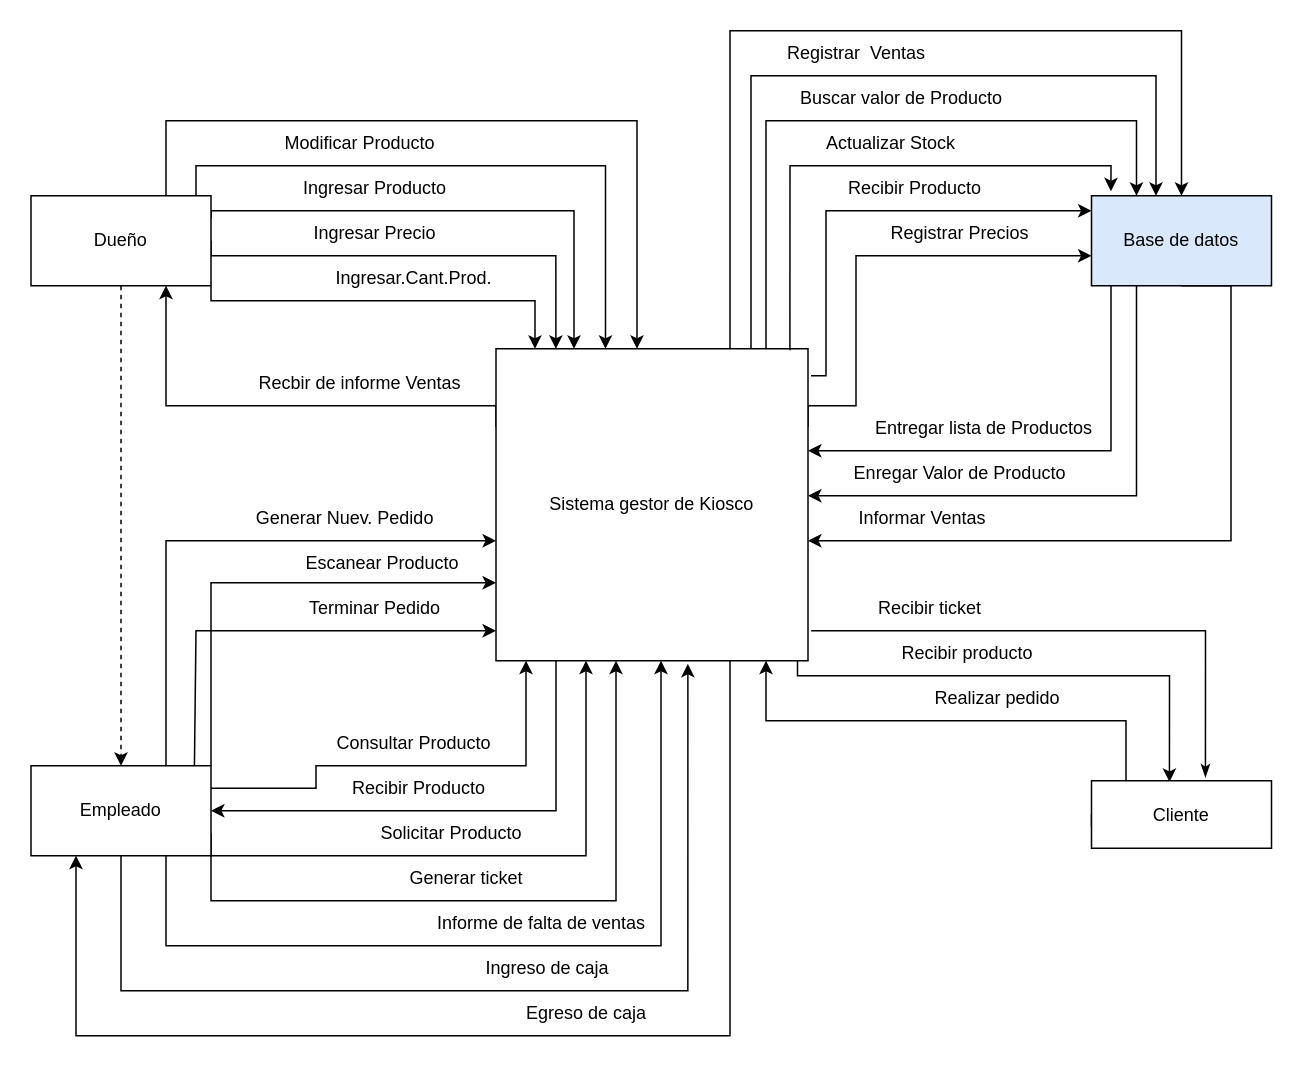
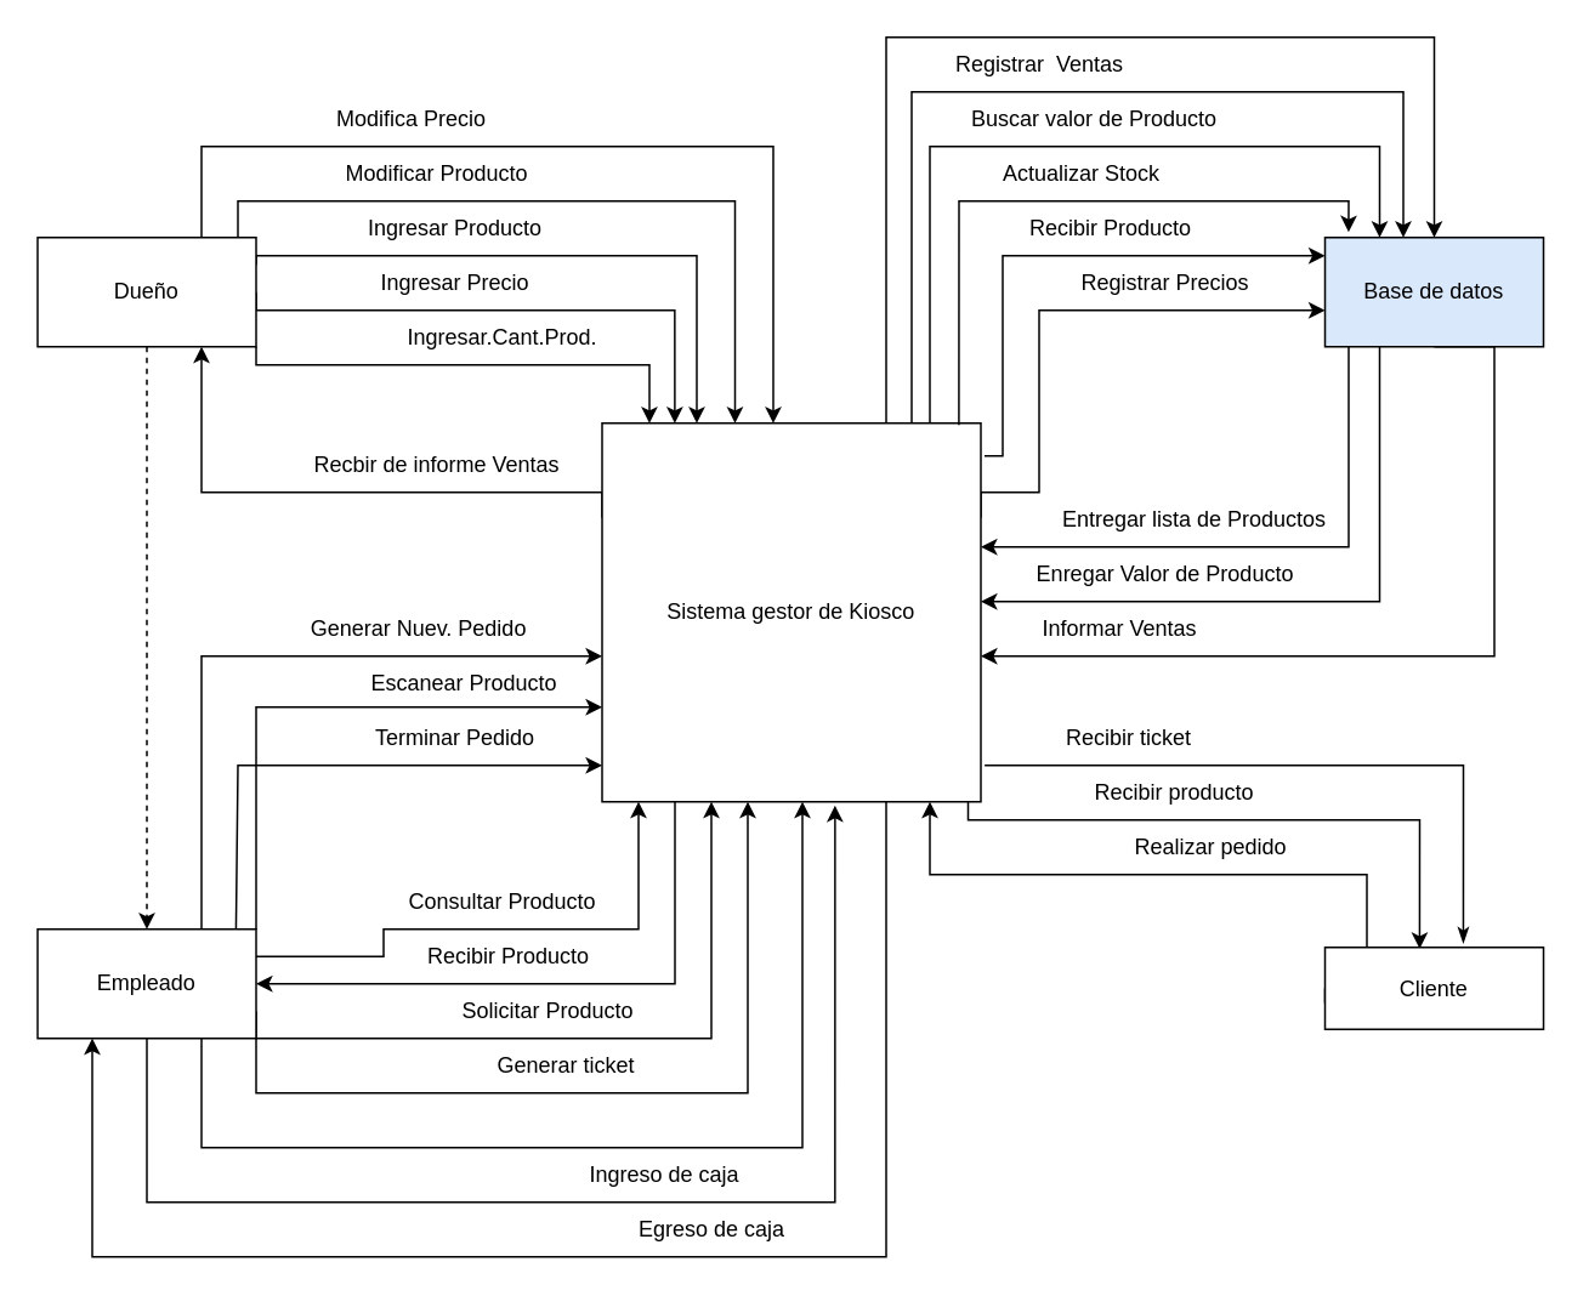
  <mxCell id="0" />
  <mxCell id="1" parent="0" />
  <mxCell id="2" style="edgeStyle=orthogonalEdgeStyle;rounded=0;orthogonalLoop=1;jettySize=auto;html=1;entryX=1;entryY=0.5;entryDx=0;entryDy=0;" edge="1" parent="1" source="10" target="29"><mxGeometry relative="1" as="geometry"><mxPoint x="460" y="490" as="sourcePoint" /><Array as="points"><mxPoint x="370" y="540" /></Array></mxGeometry></mxCell>
  <mxCell id="3" style="edgeStyle=orthogonalEdgeStyle;rounded=0;orthogonalLoop=1;jettySize=auto;html=1;exitX=0.75;exitY=0;exitDx=0;exitDy=0;" edge="1" parent="1" source="10" target="21"><mxGeometry relative="1" as="geometry"><Array as="points"><mxPoint x="500" y="232" /><mxPoint x="500" y="50" /><mxPoint x="770" y="50" /></Array></mxGeometry></mxCell>
  <mxCell id="4" style="edgeStyle=orthogonalEdgeStyle;rounded=0;orthogonalLoop=1;jettySize=auto;html=1;exitX=1;exitY=0;exitDx=0;exitDy=0;entryX=0.25;entryY=0;entryDx=0;entryDy=0;" edge="1" parent="1" source="10" target="21"><mxGeometry relative="1" as="geometry"><Array as="points"><mxPoint x="510" y="232" /><mxPoint x="510" y="80" /><mxPoint x="757" y="80" /></Array></mxGeometry></mxCell>
  <mxCell id="5" style="edgeStyle=orthogonalEdgeStyle;rounded=0;orthogonalLoop=1;jettySize=auto;html=1;exitX=1;exitY=0.25;exitDx=0;exitDy=0;" edge="1" parent="1" source="10" target="21"><mxGeometry relative="1" as="geometry"><Array as="points"><mxPoint x="538" y="270" /><mxPoint x="570" y="270" /><mxPoint x="570" y="170" /></Array></mxGeometry></mxCell>
  <mxCell id="6" style="edgeStyle=orthogonalEdgeStyle;rounded=0;orthogonalLoop=1;jettySize=auto;html=1;" edge="1" parent="1" target="21"><mxGeometry relative="1" as="geometry"><mxPoint x="540" y="250" as="sourcePoint" /><Array as="points"><mxPoint x="550" y="250" /><mxPoint x="550" y="140" /></Array></mxGeometry></mxCell>
  <mxCell id="7" style="edgeStyle=orthogonalEdgeStyle;rounded=0;orthogonalLoop=1;jettySize=auto;html=1;exitX=0.75;exitY=0;exitDx=0;exitDy=0;entryX=0.5;entryY=0;entryDx=0;entryDy=0;" edge="1" parent="1" source="10" target="21"><mxGeometry relative="1" as="geometry"><Array as="points"><mxPoint x="486" y="20" /><mxPoint x="787" y="20" /></Array></mxGeometry></mxCell>
  <mxCell id="8" style="edgeStyle=orthogonalEdgeStyle;rounded=0;orthogonalLoop=1;jettySize=auto;html=1;exitX=0.75;exitY=1;exitDx=0;exitDy=0;entryX=0.25;entryY=1;entryDx=0;entryDy=0;" edge="1" parent="1" source="10" target="29"><mxGeometry relative="1" as="geometry"><Array as="points"><mxPoint x="486" y="690" /><mxPoint x="50" y="690" /></Array></mxGeometry></mxCell>
  <mxCell id="9" style="edgeStyle=orthogonalEdgeStyle;rounded=0;orthogonalLoop=1;jettySize=auto;html=1;exitX=0;exitY=0.25;exitDx=0;exitDy=0;entryX=0.75;entryY=1;entryDx=0;entryDy=0;" edge="1" parent="1" source="10" target="17"><mxGeometry relative="1" as="geometry"><Array as="points"><mxPoint x="330" y="270" /><mxPoint x="110" y="270" /></Array></mxGeometry></mxCell>
  <mxCell id="10" value="Sistema gestor de Kiosco" style="whiteSpace=wrap;html=1;aspect=fixed;" vertex="1" parent="1"><mxGeometry x="330" y="232" width="208" height="208" as="geometry" /></mxCell>
  <mxCell id="11" style="edgeStyle=orthogonalEdgeStyle;rounded=0;orthogonalLoop=1;jettySize=auto;html=1;exitX=1;exitY=0.5;exitDx=0;exitDy=0;entryX=0.192;entryY=0;entryDx=0;entryDy=0;entryPerimeter=0;" edge="1" parent="1" source="17" target="10"><mxGeometry relative="1" as="geometry"><mxPoint x="370" y="220" as="targetPoint" /><Array as="points"><mxPoint x="140" y="170" /><mxPoint x="370" y="170" /></Array></mxGeometry></mxCell>
  <mxCell id="12" style="edgeStyle=orthogonalEdgeStyle;rounded=0;orthogonalLoop=1;jettySize=auto;html=1;exitX=0.5;exitY=1;exitDx=0;exitDy=0;entryX=0.5;entryY=0;entryDx=0;entryDy=0;dashed=1;" edge="1" parent="1" source="17" target="29"><mxGeometry relative="1" as="geometry" /></mxCell>
  <mxCell id="13" style="edgeStyle=orthogonalEdgeStyle;rounded=0;orthogonalLoop=1;jettySize=auto;html=1;exitX=1;exitY=0.25;exitDx=0;exitDy=0;entryX=0.25;entryY=0;entryDx=0;entryDy=0;" edge="1" parent="1" source="17" target="10"><mxGeometry relative="1" as="geometry"><Array as="points"><mxPoint x="140" y="140" /><mxPoint x="382" y="140" /></Array></mxGeometry></mxCell>
  <mxCell id="14" style="edgeStyle=orthogonalEdgeStyle;rounded=0;orthogonalLoop=1;jettySize=auto;html=1;exitX=1;exitY=1;exitDx=0;exitDy=0;entryX=0.125;entryY=0;entryDx=0;entryDy=0;entryPerimeter=0;" edge="1" parent="1" source="17" target="10"><mxGeometry relative="1" as="geometry"><Array as="points"><mxPoint x="140" y="200" /><mxPoint x="356" y="200" /></Array></mxGeometry></mxCell>
  <mxCell id="15" style="edgeStyle=orthogonalEdgeStyle;rounded=0;orthogonalLoop=1;jettySize=auto;html=1;" edge="1" parent="1" source="17" target="10"><mxGeometry relative="1" as="geometry"><Array as="points"><mxPoint x="130" y="110" /><mxPoint x="403" y="110" /></Array></mxGeometry></mxCell>
  <mxCell id="16" style="edgeStyle=orthogonalEdgeStyle;rounded=0;orthogonalLoop=1;jettySize=auto;html=1;exitX=0.75;exitY=0;exitDx=0;exitDy=0;" edge="1" parent="1" source="17" target="10"><mxGeometry relative="1" as="geometry"><Array as="points"><mxPoint x="110" y="80" /><mxPoint x="424" y="80" /></Array></mxGeometry></mxCell>
  <mxCell id="17" value="Dueño" style="rounded=0;whiteSpace=wrap;html=1;" vertex="1" parent="1"><mxGeometry y="130" width="120" height="60" as="geometry" x="20" /></mxCell>
  <mxCell id="18" style="edgeStyle=orthogonalEdgeStyle;rounded=0;orthogonalLoop=1;jettySize=auto;html=1;exitX=0.5;exitY=1;exitDx=0;exitDy=0;" edge="1" parent="1" source="21" target="10"><mxGeometry relative="1" as="geometry"><Array as="points"><mxPoint x="820" y="190" /><mxPoint x="820" y="360" /></Array></mxGeometry></mxCell>
  <mxCell id="19" style="edgeStyle=orthogonalEdgeStyle;rounded=0;orthogonalLoop=1;jettySize=auto;html=1;" edge="1" parent="1" target="10"><mxGeometry relative="1" as="geometry"><mxPoint x="740" y="190" as="sourcePoint" /><mxPoint x="530" y="300" as="targetPoint" /><Array as="points"><mxPoint x="740" y="300" /></Array></mxGeometry></mxCell>
  <mxCell id="20" style="edgeStyle=orthogonalEdgeStyle;rounded=0;orthogonalLoop=1;jettySize=auto;html=1;exitX=0.25;exitY=1;exitDx=0;exitDy=0;" edge="1" parent="1" source="21" target="10"><mxGeometry relative="1" as="geometry"><Array as="points"><mxPoint x="757" y="330" /></Array></mxGeometry></mxCell>
  <mxCell id="21" value="Base de datos" style="rounded=0;whiteSpace=wrap;html=1;fillColor=#dae8fc;" vertex="1" parent="1"><mxGeometry x="727" y="130" width="120" height="60" as="geometry" /></mxCell>
  <mxCell id="22" style="edgeStyle=orthogonalEdgeStyle;rounded=0;orthogonalLoop=1;jettySize=auto;html=1;exitX=0.75;exitY=0;exitDx=0;exitDy=0;" edge="1" parent="1" source="29" target="10"><mxGeometry relative="1" as="geometry"><Array as="points"><mxPoint x="110" y="360" /></Array></mxGeometry></mxCell>
  <mxCell id="23" style="edgeStyle=orthogonalEdgeStyle;rounded=0;orthogonalLoop=1;jettySize=auto;html=1;exitX=1;exitY=0;exitDx=0;exitDy=0;entryX=0;entryY=0.75;entryDx=0;entryDy=0;" edge="1" parent="1" source="29" target="10"><mxGeometry relative="1" as="geometry"><mxPoint x="380" y="390" as="targetPoint" /><Array as="points"><mxPoint x="140" y="388" /></Array></mxGeometry></mxCell>
  <mxCell id="24" style="edgeStyle=orthogonalEdgeStyle;rounded=0;orthogonalLoop=1;jettySize=auto;html=1;exitX=1;exitY=0.25;exitDx=0;exitDy=0;" edge="1" parent="1" source="29" target="10"><mxGeometry relative="1" as="geometry"><Array as="points"><mxPoint x="210" y="525" /><mxPoint x="210" y="510" /><mxPoint x="350" y="510" /></Array></mxGeometry></mxCell>
  <mxCell id="25" style="edgeStyle=orthogonalEdgeStyle;rounded=0;orthogonalLoop=1;jettySize=auto;html=1;exitX=1;exitY=0.75;exitDx=0;exitDy=0;" edge="1" parent="1" source="29" target="10"><mxGeometry relative="1" as="geometry"><Array as="points"><mxPoint x="140" y="570" /><mxPoint x="390" y="570" /></Array></mxGeometry></mxCell>
  <mxCell id="26" style="edgeStyle=orthogonalEdgeStyle;rounded=0;orthogonalLoop=1;jettySize=auto;html=1;exitX=1;exitY=1;exitDx=0;exitDy=0;" edge="1" parent="1" source="29" target="10"><mxGeometry relative="1" as="geometry"><Array as="points"><mxPoint x="140" y="600" /><mxPoint x="410" y="600" /></Array></mxGeometry></mxCell>
  <mxCell id="27" style="edgeStyle=orthogonalEdgeStyle;rounded=0;orthogonalLoop=1;jettySize=auto;html=1;exitX=0.75;exitY=1;exitDx=0;exitDy=0;" edge="1" parent="1" source="29" target="10"><mxGeometry relative="1" as="geometry"><Array as="points"><mxPoint x="110" y="630" /><mxPoint x="440" y="630" /></Array></mxGeometry></mxCell>
  <mxCell id="28" style="edgeStyle=orthogonalEdgeStyle;rounded=0;orthogonalLoop=1;jettySize=auto;html=1;exitX=0.5;exitY=1;exitDx=0;exitDy=0;entryX=0.615;entryY=1.01;entryDx=0;entryDy=0;entryPerimeter=0;" edge="1" parent="1" source="29" target="10"><mxGeometry relative="1" as="geometry"><Array as="points"><mxPoint x="80" y="660" /><mxPoint x="458" y="660" /></Array></mxGeometry></mxCell>
  <mxCell id="29" value="Empleado" style="rounded=0;whiteSpace=wrap;html=1;" vertex="1" parent="1"><mxGeometry y="510" width="120" height="60" as="geometry" x="20" /></mxCell>
  <mxCell id="30" value="Ingresar Producto" style="text;html=1;align=center;verticalAlign=middle;resizable=0;points=[];autosize=1;strokeColor=none;fillColor=none;" vertex="1" parent="1"><mxGeometry x="189" y="110" width="120" height="30" as="geometry" /></mxCell>
  <mxCell id="31" value="Ingresar Precio" style="text;html=1;align=center;verticalAlign=middle;resizable=0;points=[];autosize=1;strokeColor=none;fillColor=none;" vertex="1" parent="1"><mxGeometry x="199" y="140" width="100" height="30" as="geometry" /></mxCell>
  <mxCell id="32" value="Ingresar.Cant.Prod." style="text;html=1;align=center;verticalAlign=middle;resizable=0;points=[];autosize=1;strokeColor=none;fillColor=none;" vertex="1" parent="1"><mxGeometry x="210" y="170" width="130" height="30" as="geometry" /></mxCell>
  <mxCell id="33" value="Generar Nuev. Pedido" style="text;html=1;align=center;verticalAlign=middle;resizable=0;points=[];autosize=1;strokeColor=none;fillColor=none;" vertex="1" parent="1"><mxGeometry x="159" y="330" width="140" height="30" as="geometry" /></mxCell>
  <mxCell id="34" value="Escanear Producto" style="text;html=1;align=center;verticalAlign=middle;resizable=0;points=[];autosize=1;strokeColor=none;fillColor=none;" vertex="1" parent="1"><mxGeometry x="189" y="360" width="130" height="30" as="geometry" /></mxCell>
  <mxCell id="35" value="Terminar Pedido" style="text;html=1;align=center;verticalAlign=middle;resizable=0;points=[];autosize=1;strokeColor=none;fillColor=none;" vertex="1" parent="1"><mxGeometry x="194" y="390" width="110" height="30" as="geometry" /></mxCell>
  <mxCell id="36" value="Consultar Producto" style="text;html=1;align=center;verticalAlign=middle;resizable=0;points=[];autosize=1;strokeColor=none;fillColor=none;" vertex="1" parent="1"><mxGeometry x="210" y="480" width="130" height="30" as="geometry" /></mxCell>
  <mxCell id="37" value="Recibir Producto&amp;nbsp;" style="text;html=1;align=center;verticalAlign=middle;resizable=0;points=[];autosize=1;strokeColor=none;fillColor=none;" vertex="1" parent="1"><mxGeometry x="220" y="510" width="120" height="30" as="geometry" /></mxCell>
  <mxCell id="38" value="Solicitar Producto" style="text;html=1;align=center;verticalAlign=middle;resizable=0;points=[];autosize=1;strokeColor=none;fillColor=none;" vertex="1" parent="1"><mxGeometry x="240" y="540" width="120" height="30" as="geometry" /></mxCell>
  <mxCell id="39" value="Registrar&amp;nbsp; Ventas" style="text;html=1;align=center;verticalAlign=middle;resizable=0;points=[];autosize=1;strokeColor=none;fillColor=none;rotation=0;" vertex="1" parent="1"><mxGeometry x="510" y="20" width="120" height="30" as="geometry" /></mxCell>
  <mxCell id="40" value="Buscar valor de Producto" style="text;html=1;align=center;verticalAlign=middle;resizable=0;points=[];autosize=1;strokeColor=none;fillColor=none;" vertex="1" parent="1"><mxGeometry x="520" y="50" width="160" height="30" as="geometry" /></mxCell>
  <mxCell id="41" value="Actualizar Stock" style="text;html=1;align=center;verticalAlign=middle;resizable=0;points=[];autosize=1;strokeColor=none;fillColor=none;" vertex="1" parent="1"><mxGeometry x="538" y="80" width="110" height="30" as="geometry" /></mxCell>
  <mxCell id="42" value="Recibir Producto" style="text;html=1;align=center;verticalAlign=middle;resizable=0;points=[];autosize=1;strokeColor=none;fillColor=none;" vertex="1" parent="1"><mxGeometry x="554" y="110" width="110" height="30" as="geometry" /></mxCell>
  <mxCell id="43" value="Registrar Precios" style="text;html=1;align=center;verticalAlign=middle;resizable=0;points=[];autosize=1;strokeColor=none;fillColor=none;" vertex="1" parent="1"><mxGeometry x="579" y="140" width="120" height="30" as="geometry" /></mxCell>
  <mxCell id="44" value="Entregar lista de Productos" style="text;html=1;align=center;verticalAlign=middle;resizable=0;points=[];autosize=1;strokeColor=none;fillColor=none;" vertex="1" parent="1"><mxGeometry x="570" y="270" width="170" height="30" as="geometry" /></mxCell>
  <mxCell id="45" value="Enregar Valor de Producto" style="text;html=1;align=center;verticalAlign=middle;resizable=0;points=[];autosize=1;strokeColor=none;fillColor=none;" vertex="1" parent="1"><mxGeometry x="559" y="300" width="160" height="30" as="geometry" /></mxCell>
  <mxCell id="46" value="Informar Ventas" style="text;html=1;align=center;verticalAlign=middle;resizable=0;points=[];autosize=1;strokeColor=none;fillColor=none;" vertex="1" parent="1"><mxGeometry x="559" y="330" width="110" height="30" as="geometry" /></mxCell>
  <mxCell id="47" style="edgeStyle=orthogonalEdgeStyle;rounded=0;orthogonalLoop=1;jettySize=auto;html=1;exitX=0;exitY=0.5;exitDx=0;exitDy=0;" edge="1" parent="1" source="50" target="10"><mxGeometry relative="1" as="geometry"><mxPoint x="480" y="550" as="targetPoint" /><Array as="points"><mxPoint x="750" y="550" /><mxPoint x="750" y="480" /><mxPoint x="510" y="480" /></Array></mxGeometry></mxCell>
  <mxCell id="48" style="edgeStyle=orthogonalEdgeStyle;rounded=0;orthogonalLoop=1;jettySize=auto;html=1;entryX=0.433;entryY=0.017;entryDx=0;entryDy=0;entryPerimeter=0;" edge="1" parent="1" target="50"><mxGeometry relative="1" as="geometry"><Array as="points"><mxPoint x="531" y="450" /><mxPoint x="779" y="450" /></Array><mxPoint x="531" y="440" as="sourcePoint" /></mxGeometry></mxCell>
  <mxCell id="49" style="edgeStyle=orthogonalEdgeStyle;rounded=0;orthogonalLoop=1;jettySize=auto;html=1;exitX=1.01;exitY=0.904;exitDx=0;exitDy=0;entryX=0.633;entryY=-0.05;entryDx=0;entryDy=0;entryPerimeter=0;endArrow=classicThin;endFill=1;exitPerimeter=0;" edge="1" parent="1" source="10" target="50"><mxGeometry relative="1" as="geometry" /></mxCell>
  <mxCell id="50" value="Cliente" style="rounded=0;whiteSpace=wrap;html=1;" vertex="1" parent="1"><mxGeometry x="727" y="520" width="120" height="45" as="geometry" /></mxCell>
  <mxCell id="51" value="Recibir ticket" style="text;html=1;align=center;verticalAlign=middle;resizable=0;points=[];autosize=1;strokeColor=none;fillColor=none;" vertex="1" parent="1"><mxGeometry x="574" y="390" width="90" height="30" as="geometry" /></mxCell>
  <mxCell id="52" value="Generar ticket" style="text;html=1;align=center;verticalAlign=middle;resizable=0;points=[];autosize=1;strokeColor=none;fillColor=none;" vertex="1" parent="1"><mxGeometry x="260" y="570" width="100" height="30" as="geometry" /></mxCell>
  <mxCell id="53" value="" style="endArrow=classic;html=1;rounded=0;entryX=0;entryY=0.904;entryDx=0;entryDy=0;entryPerimeter=0;exitX=0.908;exitY=0;exitDx=0;exitDy=0;exitPerimeter=0;" edge="1" parent="1" source="29" target="10"><mxGeometry width="50" height="50" relative="1" as="geometry"><mxPoint x="130" y="500" as="sourcePoint" /><mxPoint x="220" y="450" as="targetPoint" /><Array as="points"><mxPoint x="130" y="420" /></Array></mxGeometry></mxCell>
  <mxCell id="54" value="" style="endArrow=classic;html=1;rounded=0;exitX=0.942;exitY=0.005;exitDx=0;exitDy=0;exitPerimeter=0;entryX=0.108;entryY=-0.05;entryDx=0;entryDy=0;entryPerimeter=0;" edge="1" parent="1" source="10" target="21"><mxGeometry width="50" height="50" relative="1" as="geometry"><mxPoint x="530" y="230" as="sourcePoint" /><mxPoint x="740" y="120" as="targetPoint" /><Array as="points"><mxPoint x="526" y="110" /><mxPoint x="740" y="110" /></Array></mxGeometry></mxCell>
  <mxCell id="55" style="edgeStyle=orthogonalEdgeStyle;rounded=0;orthogonalLoop=1;jettySize=auto;html=1;exitX=0.5;exitY=1;exitDx=0;exitDy=0;" edge="1" parent="1"><mxGeometry relative="1" as="geometry"><mxPoint x="655" y="480" as="sourcePoint" /><mxPoint x="655" y="480" as="targetPoint" /></mxGeometry></mxCell>
- <mxCell id="56" value="Informe de falta de ventas" style="text;html=1;align=center;verticalAlign=middle;resizable=0;points=[];autosize=1;strokeColor=none;fillColor=none;" vertex="1" parent="1"><mxGeometry x="280" y="600" width="160" height="30" as="geometry" /></mxCell>
  <mxCell id="57" value="Ingreso de caja" style="text;html=1;align=center;verticalAlign=middle;resizable=0;points=[];autosize=1;strokeColor=none;fillColor=none;" vertex="1" parent="1"><mxGeometry x="309" y="630" width="110" height="30" as="geometry" /></mxCell>
  <mxCell id="58" value="Egreso de caja" style="text;html=1;align=center;verticalAlign=middle;resizable=0;points=[];autosize=1;strokeColor=none;fillColor=none;" vertex="1" parent="1"><mxGeometry x="340" y="660" width="100" height="30" as="geometry" /></mxCell>
  <mxCell id="59" value="Modificar Producto" style="text;html=1;align=center;verticalAlign=middle;resizable=0;points=[];autosize=1;strokeColor=none;fillColor=none;" vertex="1" parent="1"><mxGeometry x="179" y="80" width="120" height="30" as="geometry" /></mxCell>
+ <mxCell id="60" value="Modifica Precio" style="text;html=1;align=center;verticalAlign=middle;resizable=0;points=[];autosize=1;strokeColor=none;fillColor=none;" vertex="1" parent="1"><mxGeometry x="170" y="50" width="110" height="30" as="geometry" /></mxCell>
  <mxCell id="61" value="Recbir de informe Ventas" style="text;html=1;align=center;verticalAlign=middle;resizable=0;points=[];autosize=1;strokeColor=none;fillColor=none;" vertex="1" parent="1"><mxGeometry x="159" y="240" width="160" height="30" as="geometry" /></mxCell>
  <mxCell id="62" value="Recibir producto" style="text;html=1;align=center;verticalAlign=middle;resizable=0;points=[];autosize=1;strokeColor=none;fillColor=none;" vertex="1" parent="1"><mxGeometry x="589" y="420" width="110" height="30" as="geometry" /></mxCell>
  <mxCell id="63" value="Realizar pedido" style="text;html=1;align=center;verticalAlign=middle;resizable=0;points=[];autosize=1;strokeColor=none;fillColor=none;" vertex="1" parent="1"><mxGeometry x="609" y="450" width="110" height="30" as="geometry" /></mxCell>
